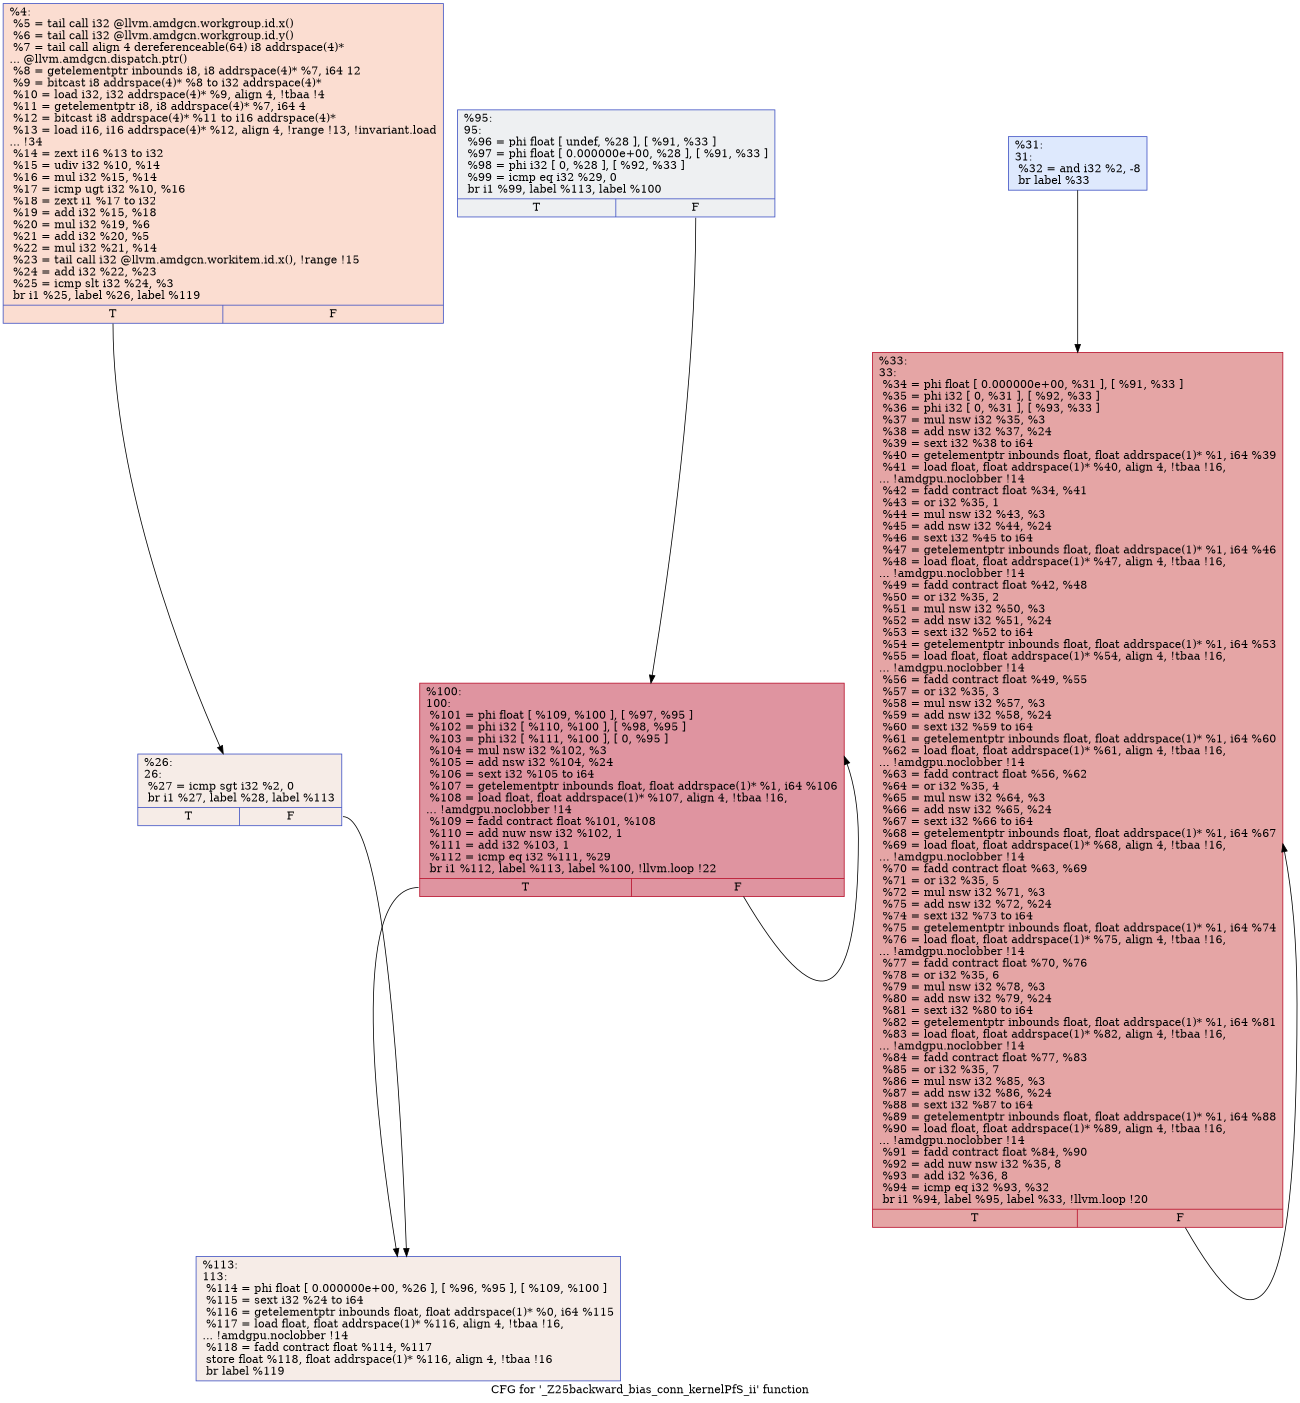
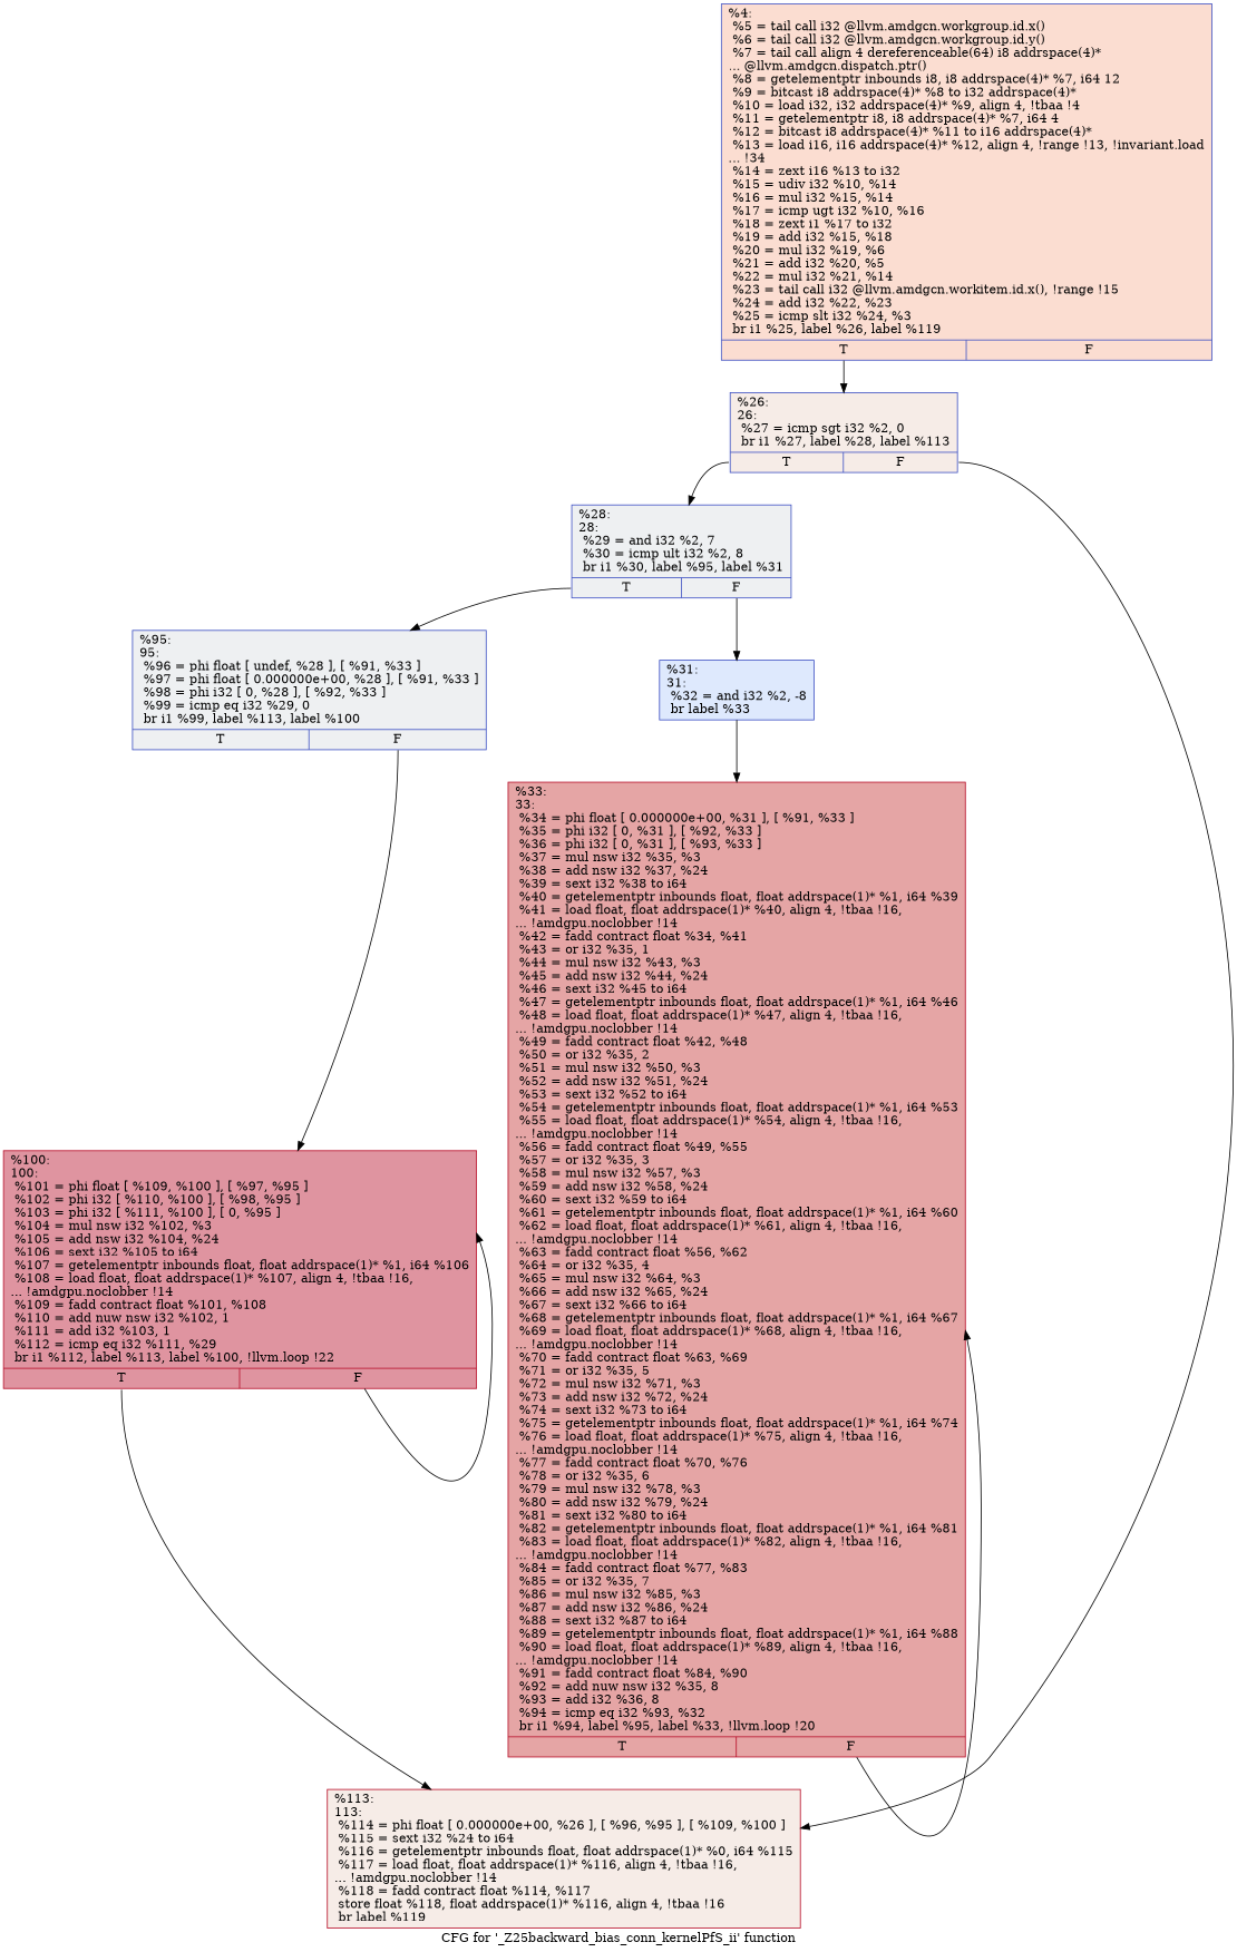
  digraph {
    label="CFG for '_Z25backward_bias_conn_kernelPfS_ii' function"
    node [color="#3d50c3ff" fillcolor="#ead5c970" shape=record style=filled]
    edge [tailport=s0]
    n1 [fillcolor="#f7b39670" label="{%4:\l  %5 = tail call i32 @llvm.amdgcn.workgroup.id.x()\l  %6 = tail call i32 @llvm.amdgcn.workgroup.id.y()\l  %7 = tail call align 4 dereferenceable(64) i8 addrspace(4)*\l... @llvm.amdgcn.dispatch.ptr()\l  %8 = getelementptr inbounds i8, i8 addrspace(4)* %7, i64 12\l  %9 = bitcast i8 addrspace(4)* %8 to i32 addrspace(4)*\l  %10 = load i32, i32 addrspace(4)* %9, align 4, !tbaa !4\l  %11 = getelementptr i8, i8 addrspace(4)* %7, i64 4\l  %12 = bitcast i8 addrspace(4)* %11 to i16 addrspace(4)*\l  %13 = load i16, i16 addrspace(4)* %12, align 4, !range !13, !invariant.load\l... !34\l  %14 = zext i16 %13 to i32\l  %15 = udiv i32 %10, %14\l  %16 = mul i32 %15, %14\l  %17 = icmp ugt i32 %10, %16\l  %18 = zext i1 %17 to i32\l  %19 = add i32 %15, %18\l  %20 = mul i32 %19, %6\l  %21 = add i32 %20, %5\l  %22 = mul i32 %21, %14\l  %23 = tail call i32 @llvm.amdgcn.workitem.id.x(), !range !15\l  %24 = add i32 %22, %23\l  %25 = icmp slt i32 %24, %3\l  br i1 %25, label %26, label %119\l|{<s0>T|<s1>F}}"]
    n2 [label="{%26:\l26:                                               \l  %27 = icmp sgt i32 %2, 0\l  br i1 %27, label %28, label %113\l|{<s0>T|<s1>F}}"]
-   n4 [label="{%113:\l113:                                              \l  %114 = phi float [ 0.000000e+00, %26 ], [ %96, %95 ], [ %109, %100 ]\l  %115 = sext i32 %24 to i64\l  %116 = getelementptr inbounds float, float addrspace(1)* %0, i64 %115\l  %117 = load float, float addrspace(1)* %116, align 4, !tbaa !16,\l... !amdgpu.noclobber !14\l  %118 = fadd contract float %114, %117\l  store float %118, float addrspace(1)* %116, align 4, !tbaa !16\l  br label %119\l}"]
+   n3 [fillcolor="#d9dce170" label="{%28:\l28:                                               \l  %29 = and i32 %2, 7\l  %30 = icmp ult i32 %2, 8\l  br i1 %30, label %95, label %31\l|{<s0>T|<s1>F}}"]
+   n4 [color="#b70d28ff" label="{%113:\l113:                                              \l  %114 = phi float [ 0.000000e+00, %26 ], [ %96, %95 ], [ %109, %100 ]\l  %115 = sext i32 %24 to i64\l  %116 = getelementptr inbounds float, float addrspace(1)* %0, i64 %115\l  %117 = load float, float addrspace(1)* %116, align 4, !tbaa !16,\l... !amdgpu.noclobber !14\l  %118 = fadd contract float %114, %117\l  store float %118, float addrspace(1)* %116, align 4, !tbaa !16\l  br label %119\l}"]
    n5 [fillcolor="#d9dce170" label="{%95:\l95:                                               \l  %96 = phi float [ undef, %28 ], [ %91, %33 ]\l  %97 = phi float [ 0.000000e+00, %28 ], [ %91, %33 ]\l  %98 = phi i32 [ 0, %28 ], [ %92, %33 ]\l  %99 = icmp eq i32 %29, 0\l  br i1 %99, label %113, label %100\l|{<s0>T|<s1>F}}"]
    n6 [fillcolor="#b5cdfa70" label="{%31:\l31:                                               \l  %32 = and i32 %2, -8\l  br label %33\l}"]
    n7 [color="#b70d28ff" fillcolor="#b70d2870" label="{%100:\l100:                                              \l  %101 = phi float [ %109, %100 ], [ %97, %95 ]\l  %102 = phi i32 [ %110, %100 ], [ %98, %95 ]\l  %103 = phi i32 [ %111, %100 ], [ 0, %95 ]\l  %104 = mul nsw i32 %102, %3\l  %105 = add nsw i32 %104, %24\l  %106 = sext i32 %105 to i64\l  %107 = getelementptr inbounds float, float addrspace(1)* %1, i64 %106\l  %108 = load float, float addrspace(1)* %107, align 4, !tbaa !16,\l... !amdgpu.noclobber !14\l  %109 = fadd contract float %101, %108\l  %110 = add nuw nsw i32 %102, 1\l  %111 = add i32 %103, 1\l  %112 = icmp eq i32 %111, %29\l  br i1 %112, label %113, label %100, !llvm.loop !22\l|{<s0>T|<s1>F}}"]
-   n8 [color="#b70d28ff" fillcolor="#c5333470" label="{%33:\l33:                                               \l  %34 = phi float [ 0.000000e+00, %31 ], [ %91, %33 ]\l  %35 = phi i32 [ 0, %31 ], [ %92, %33 ]\l  %36 = phi i32 [ 0, %31 ], [ %93, %33 ]\l  %37 = mul nsw i32 %35, %3\l  %38 = add nsw i32 %37, %24\l  %39 = sext i32 %38 to i64\l  %40 = getelementptr inbounds float, float addrspace(1)* %1, i64 %39\l  %41 = load float, float addrspace(1)* %40, align 4, !tbaa !16,\l... !amdgpu.noclobber !14\l  %42 = fadd contract float %34, %41\l  %43 = or i32 %35, 1\l  %44 = mul nsw i32 %43, %3\l  %45 = add nsw i32 %44, %24\l  %46 = sext i32 %45 to i64\l  %47 = getelementptr inbounds float, float addrspace(1)* %1, i64 %46\l  %48 = load float, float addrspace(1)* %47, align 4, !tbaa !16,\l... !amdgpu.noclobber !14\l  %49 = fadd contract float %42, %48\l  %50 = or i32 %35, 2\l  %51 = mul nsw i32 %50, %3\l  %52 = add nsw i32 %51, %24\l  %53 = sext i32 %52 to i64\l  %54 = getelementptr inbounds float, float addrspace(1)* %1, i64 %53\l  %55 = load float, float addrspace(1)* %54, align 4, !tbaa !16,\l... !amdgpu.noclobber !14\l  %56 = fadd contract float %49, %55\l  %57 = or i32 %35, 3\l  %58 = mul nsw i32 %57, %3\l  %59 = add nsw i32 %58, %24\l  %60 = sext i32 %59 to i64\l  %61 = getelementptr inbounds float, float addrspace(1)* %1, i64 %60\l  %62 = load float, float addrspace(1)* %61, align 4, !tbaa !16,\l... !amdgpu.noclobber !14\l  %63 = fadd contract float %56, %62\l  %64 = or i32 %35, 4\l  %65 = mul nsw i32 %64, %3\l  %66 = add nsw i32 %65, %24\l  %67 = sext i32 %66 to i64\l  %68 = getelementptr inbounds float, float addrspace(1)* %1, i64 %67\l  %69 = load float, float addrspace(1)* %68, align 4, !tbaa !16,\l... !amdgpu.noclobber !14\l  %70 = fadd contract float %63, %69\l  %71 = or i32 %35, 5\l  %72 = mul nsw i32 %71, %3\l  %75 = add nsw i32 %72, %24\l  %74 = sext i32 %73 to i64\l  %75 = getelementptr inbounds float, float addrspace(1)* %1, i64 %74\l  %76 = load float, float addrspace(1)* %75, align 4, !tbaa !16,\l... !amdgpu.noclobber !14\l  %77 = fadd contract float %70, %76\l  %78 = or i32 %35, 6\l  %79 = mul nsw i32 %78, %3\l  %80 = add nsw i32 %79, %24\l  %81 = sext i32 %80 to i64\l  %82 = getelementptr inbounds float, float addrspace(1)* %1, i64 %81\l  %83 = load float, float addrspace(1)* %82, align 4, !tbaa !16,\l... !amdgpu.noclobber !14\l  %84 = fadd contract float %77, %83\l  %85 = or i32 %35, 7\l  %86 = mul nsw i32 %85, %3\l  %87 = add nsw i32 %86, %24\l  %88 = sext i32 %87 to i64\l  %89 = getelementptr inbounds float, float addrspace(1)* %1, i64 %88\l  %90 = load float, float addrspace(1)* %89, align 4, !tbaa !16,\l... !amdgpu.noclobber !14\l  %91 = fadd contract float %84, %90\l  %92 = add nuw nsw i32 %35, 8\l  %93 = add i32 %36, 8\l  %94 = icmp eq i32 %93, %32\l  br i1 %94, label %95, label %33, !llvm.loop !20\l|{<s0>T|<s1>F}}"]
+   n8 [color="#b70d28ff" fillcolor="#c5333470" label="{%33:\l33:                                               \l  %34 = phi float [ 0.000000e+00, %31 ], [ %91, %33 ]\l  %35 = phi i32 [ 0, %31 ], [ %92, %33 ]\l  %36 = phi i32 [ 0, %31 ], [ %93, %33 ]\l  %37 = mul nsw i32 %35, %3\l  %38 = add nsw i32 %37, %24\l  %39 = sext i32 %38 to i64\l  %40 = getelementptr inbounds float, float addrspace(1)* %1, i64 %39\l  %41 = load float, float addrspace(1)* %40, align 4, !tbaa !16,\l... !amdgpu.noclobber !14\l  %42 = fadd contract float %34, %41\l  %43 = or i32 %35, 1\l  %44 = mul nsw i32 %43, %3\l  %45 = add nsw i32 %44, %24\l  %46 = sext i32 %45 to i64\l  %47 = getelementptr inbounds float, float addrspace(1)* %1, i64 %46\l  %48 = load float, float addrspace(1)* %47, align 4, !tbaa !16,\l... !amdgpu.noclobber !14\l  %49 = fadd contract float %42, %48\l  %50 = or i32 %35, 2\l  %51 = mul nsw i32 %50, %3\l  %52 = add nsw i32 %51, %24\l  %53 = sext i32 %52 to i64\l  %54 = getelementptr inbounds float, float addrspace(1)* %1, i64 %53\l  %55 = load float, float addrspace(1)* %54, align 4, !tbaa !16,\l... !amdgpu.noclobber !14\l  %56 = fadd contract float %49, %55\l  %57 = or i32 %35, 3\l  %58 = mul nsw i32 %57, %3\l  %59 = add nsw i32 %58, %24\l  %60 = sext i32 %59 to i64\l  %61 = getelementptr inbounds float, float addrspace(1)* %1, i64 %60\l  %62 = load float, float addrspace(1)* %61, align 4, !tbaa !16,\l... !amdgpu.noclobber !14\l  %63 = fadd contract float %56, %62\l  %64 = or i32 %35, 4\l  %65 = mul nsw i32 %64, %3\l  %66 = add nsw i32 %65, %24\l  %67 = sext i32 %66 to i64\l  %68 = getelementptr inbounds float, float addrspace(1)* %1, i64 %67\l  %69 = load float, float addrspace(1)* %68, align 4, !tbaa !16,\l... !amdgpu.noclobber !14\l  %70 = fadd contract float %63, %69\l  %71 = or i32 %35, 5\l  %72 = mul nsw i32 %71, %3\l  %73 = add nsw i32 %72, %24\l  %74 = sext i32 %73 to i64\l  %75 = getelementptr inbounds float, float addrspace(1)* %1, i64 %74\l  %76 = load float, float addrspace(1)* %75, align 4, !tbaa !16,\l... !amdgpu.noclobber !14\l  %77 = fadd contract float %70, %76\l  %78 = or i32 %35, 6\l  %79 = mul nsw i32 %78, %3\l  %80 = add nsw i32 %79, %24\l  %81 = sext i32 %80 to i64\l  %82 = getelementptr inbounds float, float addrspace(1)* %1, i64 %81\l  %83 = load float, float addrspace(1)* %82, align 4, !tbaa !16,\l... !amdgpu.noclobber !14\l  %84 = fadd contract float %77, %83\l  %85 = or i32 %35, 7\l  %86 = mul nsw i32 %85, %3\l  %87 = add nsw i32 %86, %24\l  %88 = sext i32 %87 to i64\l  %89 = getelementptr inbounds float, float addrspace(1)* %1, i64 %88\l  %90 = load float, float addrspace(1)* %89, align 4, !tbaa !16,\l... !amdgpu.noclobber !14\l  %91 = fadd contract float %84, %90\l  %92 = add nuw nsw i32 %35, 8\l  %93 = add i32 %36, 8\l  %94 = icmp eq i32 %93, %32\l  br i1 %94, label %95, label %33, !llvm.loop !20\l|{<s0>T|<s1>F}}"]
    n1 -> n2
+   n2 -> n3
    n2 -> n4 [tailport=s1]
+   n3 -> n5
+   n3 -> n6 [tailport=s1]
    n5 -> n7 [tailport=s1]
    n6 -> n8
    n7 -> n4
    n7 -> n7 [tailport=s1]
    n8 -> n8 [tailport=s1]
  }
